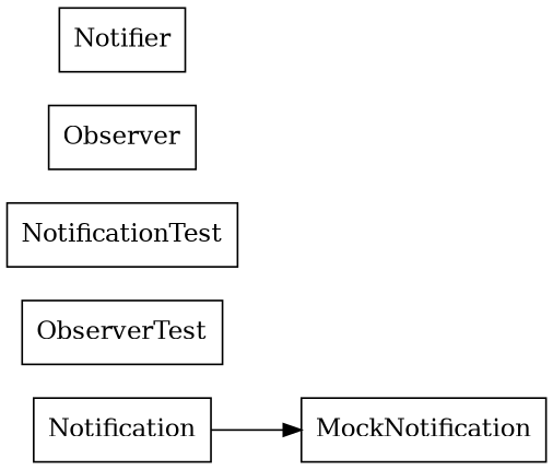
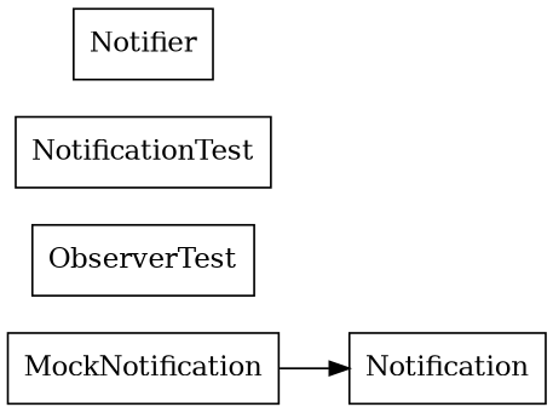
  strict digraph {
    rankdir=LR
    node [shape=record]
    n1 [label=MockNotification]
    n2 [label=ObserverTest]
    n3 [label=NotificationTest]
-   n4 [label=Observer]
    n5 [label=Notification]
    n6 [label=Notifier]
-   n5 -> n1
+   n1 -> n5
  }
